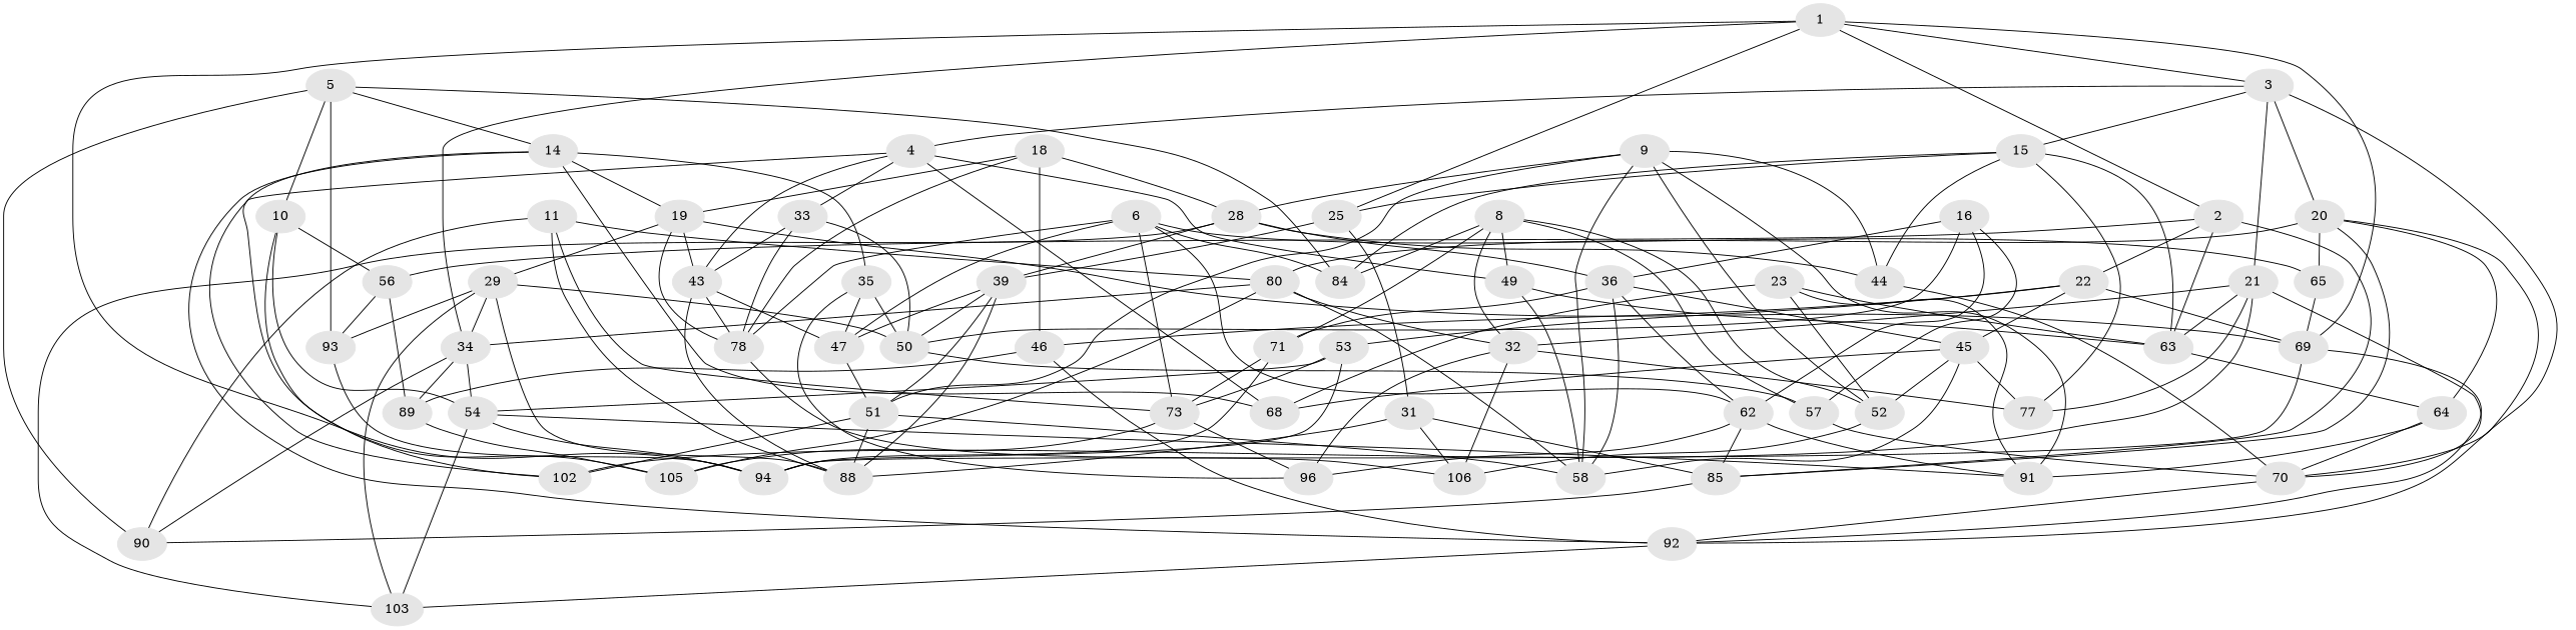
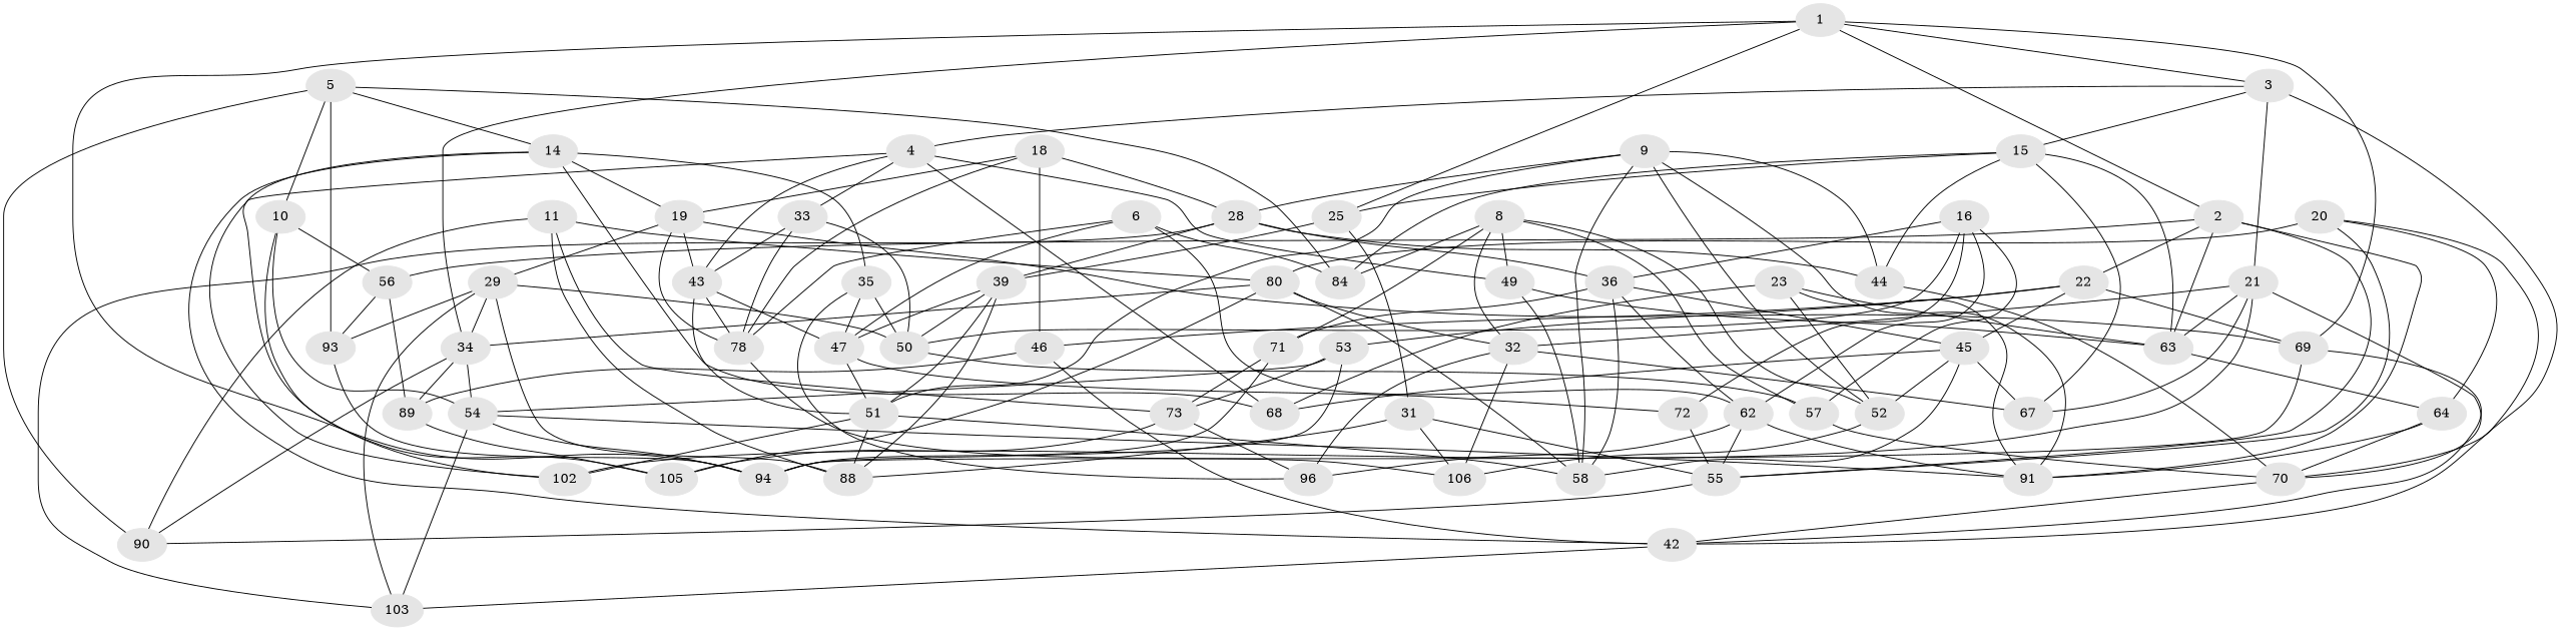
  graph {
    node [color=gray90 style=filled]
    1 [super="+12"]
    2 [super="+17"]
    3 [super="+76"]
    25
    34 [super="+55"]
    69 [super="+101"]
    94 [super="+97"]
    22 [super="+42"]
    56
    63 [super="+81"]
-   85 [super="+87"]
+   85 [super="+87" label=55]
    91 [super="+99"]
    4 [super="+7"]
    15 [super="+95"]
    20 [super="+67"]
    n16 [label=21 super="+109"]
-   92 [super="+98"]
+   92 [super="+98" label=42]
    31
    39 [super="+104"]
    90
    54 [super="+107"]
    89
    46
    45 [super="+74"]
    53
    93
    64
    33
    43 [super="+59"]
    49
    68
    102
    84
    44
-   77
-   65
+   77 [label=67]
    n37 [label=80 super="+111"]
    70 [super="+75"]
    32 [super="+41"]
    103
    78 [super="+86"]
    50 [super="+60"]
    47 [super="+48"]
    88 [super="+108"]
    58 [super="+82"]
    5 [super="+38"]
    10
    14 [super="+24"]
    19 [super="+110"]
    35
    105
    6 [super="+21"]
    62 [super="+83"]
    73 [super="+80"]
    51 [super="+100"]
+   72
    96
    106
    8 [super="+66"]
    52 [super="+79"]
    57
    71
    9 [super="+13"]
    28 [super="+61"]
    36 [super="+37"]
    11
    29 [super="+40"]
    16 [super="+27"]
    18
    23
    1 -- 2
    1 -- 3
    1 -- 25
    1 -- 34
    1 -- 69
    1 -- 94
    2 -- 22
    2 -- 56
    2 -- 63
    2 -- 85
+   2 -- 91
    3 -- 4
    3 -- 15
-   3 -- 20
    3 -- n16
    3 -- 92
    25 -- 31
    25 -- 39
    34 -- 90
    34 -- 54
    34 -- 89
    69 -- 94
    69 -- 92
    22 -- 69
    22 -- 46
    22 -- 45
    22 -- 53
    56 -- 89
    56 -- 93
    63 -- 64
    85 -- 90
    4 -- 33
    4 -- 43
    4 -- 49
    4 -- 68
    4 -- 102
    15 -- 25
    15 -- 63
    15 -- 84
    15 -- 44
    15 -- 77
    20 -- 85
    20 -- 64
-   20 -- 65
    20 -- n37
    20 -- 70
    n16 -- 63
    n16 -- 102
    n16 -- 77
    n16 -- 70
    n16 -- 32
    92 -- 103
    31 -- 85
    31 -- 88
    31 -- 106
    39 -- 50
    39 -- 47
    39 -- 88
    39 -- 51
    54 -- 94
    54 -- 91
    54 -- 103
    89 -- 105
    46 -- 92
    46 -- 89
    45 -- 68
    45 -- 77
    45 -- 58
    45 -- 52
    53 -- 94
    53 -- 54
    53 -- 73
    93 -- 94
    64 -- 91
    64 -- 70
    33 -- 43
    33 -- 78
    33 -- 50
    43 -- 78
    43 -- 47
-   43 -- 88
+   43 -- 51
    49 -- 63
    49 -- 58
    44 -- 70
-   65 -- 69
    n37 -- 34
    n37 -- 32
    n37 -- 58
    n37 -- 105
    70 -- 92
    32 -- 77
    32 -- 96
    32 -- 106
    78 -- 106
    50 -- 57
    47 -- 51
+   47 -- 72
    5 -- 90
    5 -- 93
    5 -- 84
    5 -- 10
    5 -- 14
    10 -- 56
    10 -- 54
    10 -- 102
    14 -- 92
    14 -- 68
    14 -- 19
    14 -- 35
    14 -- 105
    19 -- 69
    19 -- 43
    19 -- 78
    19 -- 29
    35 -- 50
    35 -- 47
    35 -- 96
    6 -- 84
-   6 -- 65
    6 -- 78
    6 -- 47
    6 -- 62
-   6 -- 73
    62 -- 85
    62 -- 91
    62 -- 96
    73 -- 105
    73 -- 96
    51 -- 102
    51 -- 88
    51 -- 58
+   72 -- 85
    8 -- 49
    8 -- 84
    8 -- 32
    8 -- 52
    8 -- 57
    8 -- 71
    52 -- 106
    57 -- 70
    71 -- 94
    71 -- 73
    9 -- 91
    9 -- 44
    9 -- 58
    9 -- 51
    9 -- 52
    9 -- 28
    28 -- 39
    28 -- 44
    28 -- 103
    28 -- 36
    36 -- 45
    36 -- 58
    36 -- 62
    36 -- 71
    11 -- 90
    11 -- n37
    11 -- 88
    11 -- 73
    29 -- 34
    29 -- 93
    29 -- 103
    29 -- 50
    29 -- 88
    16 -- 50
    16 -- 62
+   16 -- 72 [weight=2]
    16 -- 57
    16 -- 36
    18 -- 46
    18 -- 78
    18 -- 19
    18 -- 28
    23 -- 63
    23 -- 91
    23 -- 68
    23 -- 52
  }
